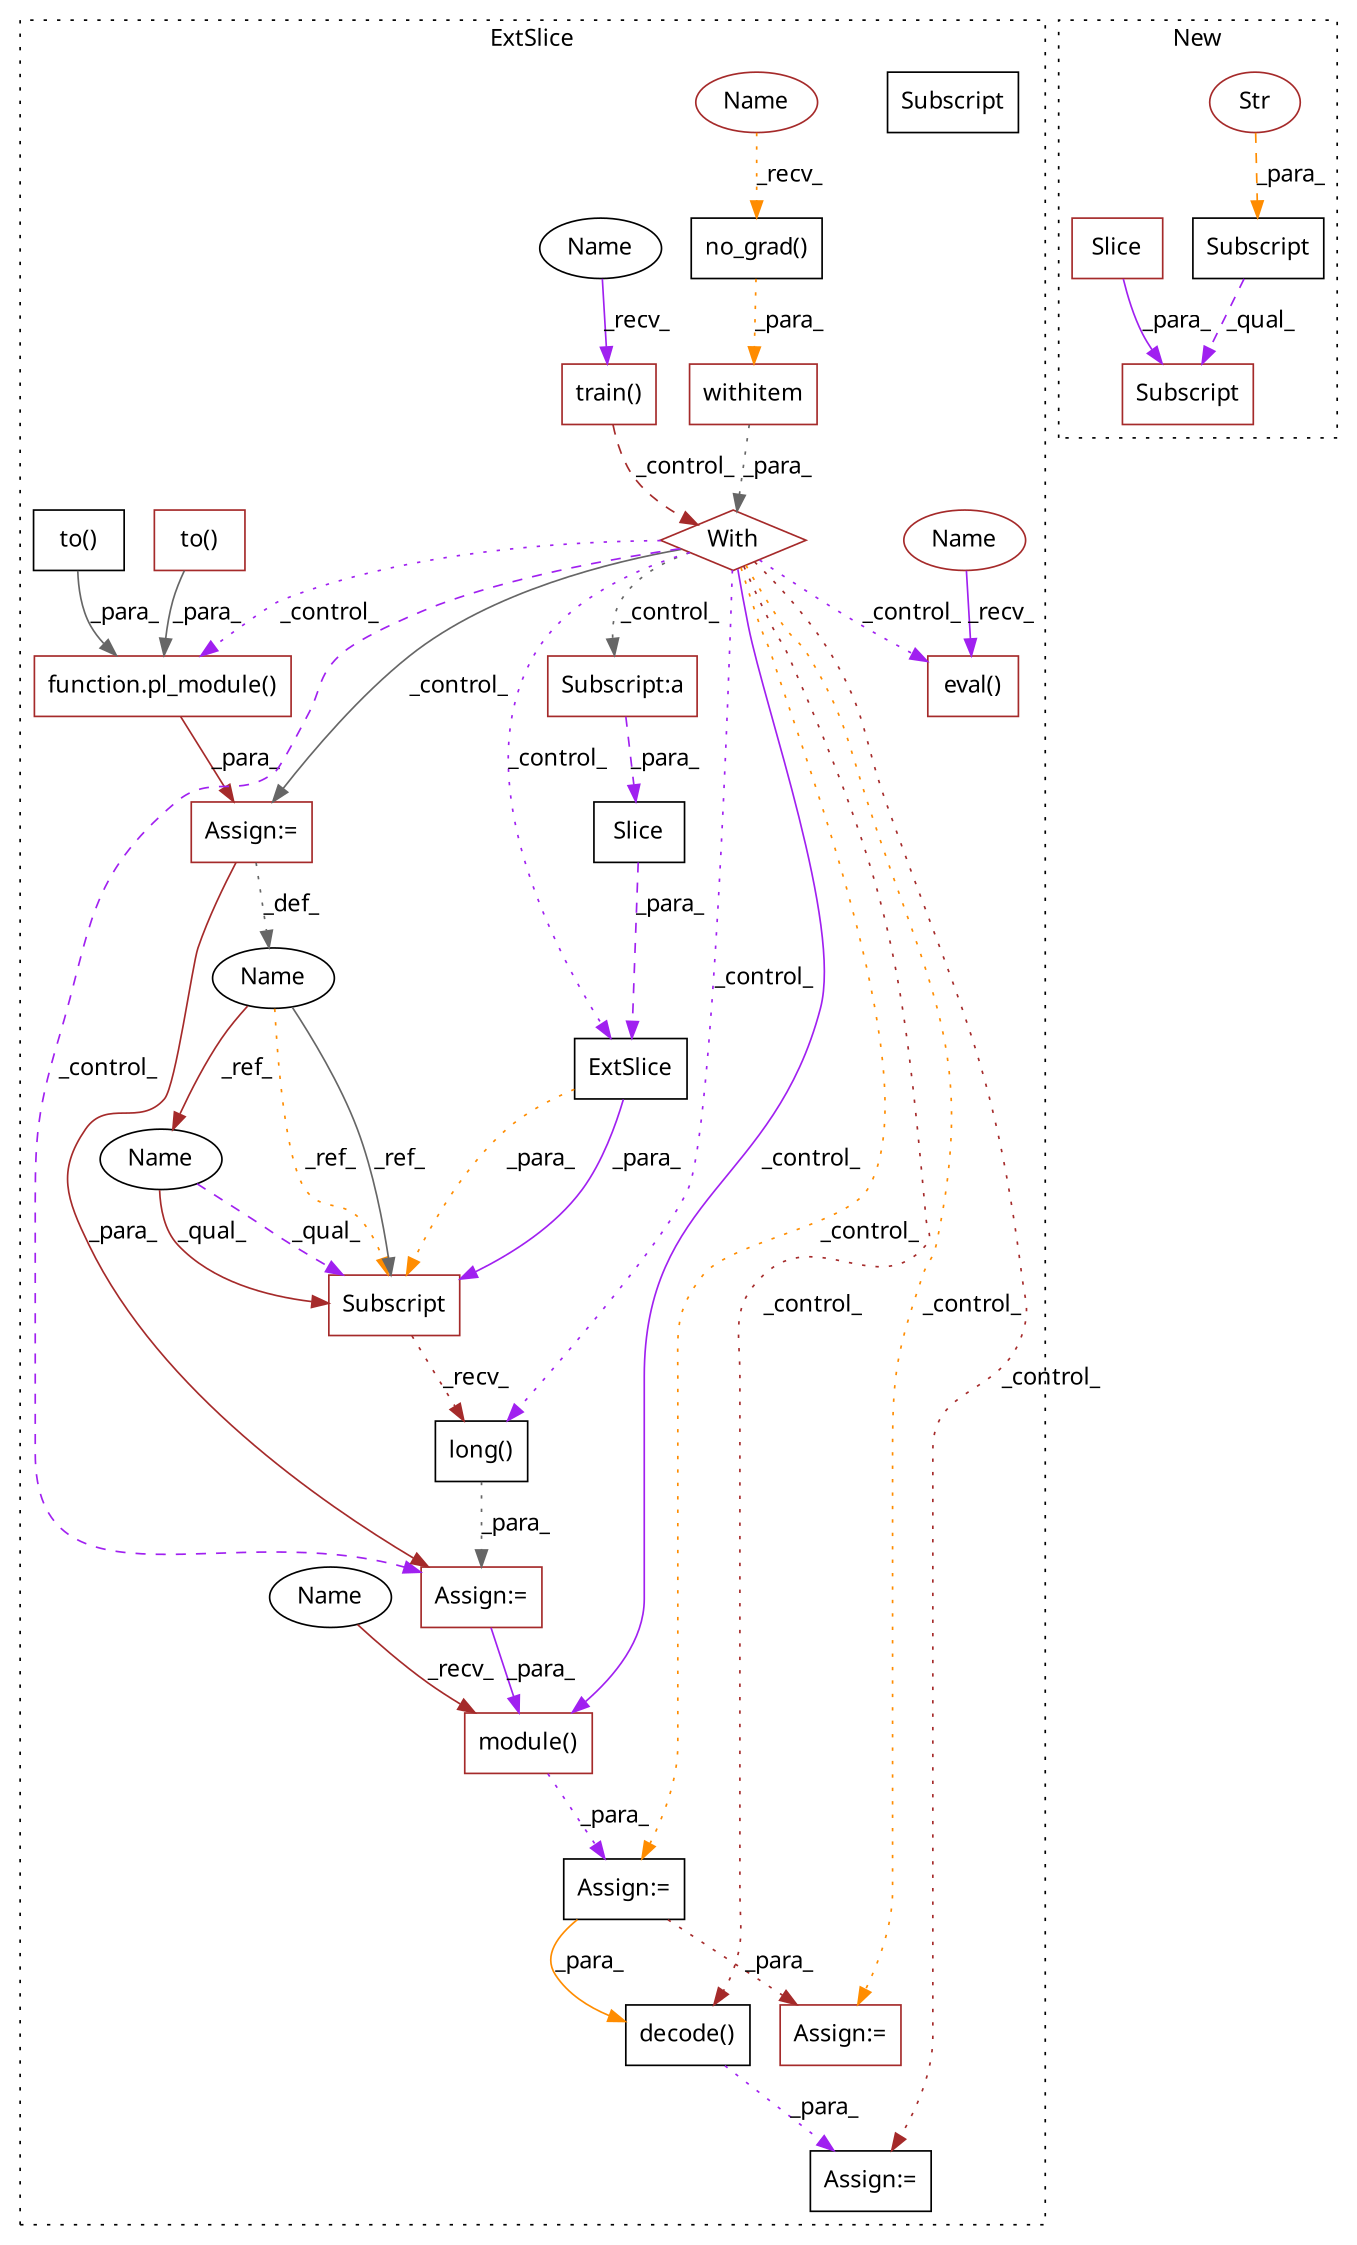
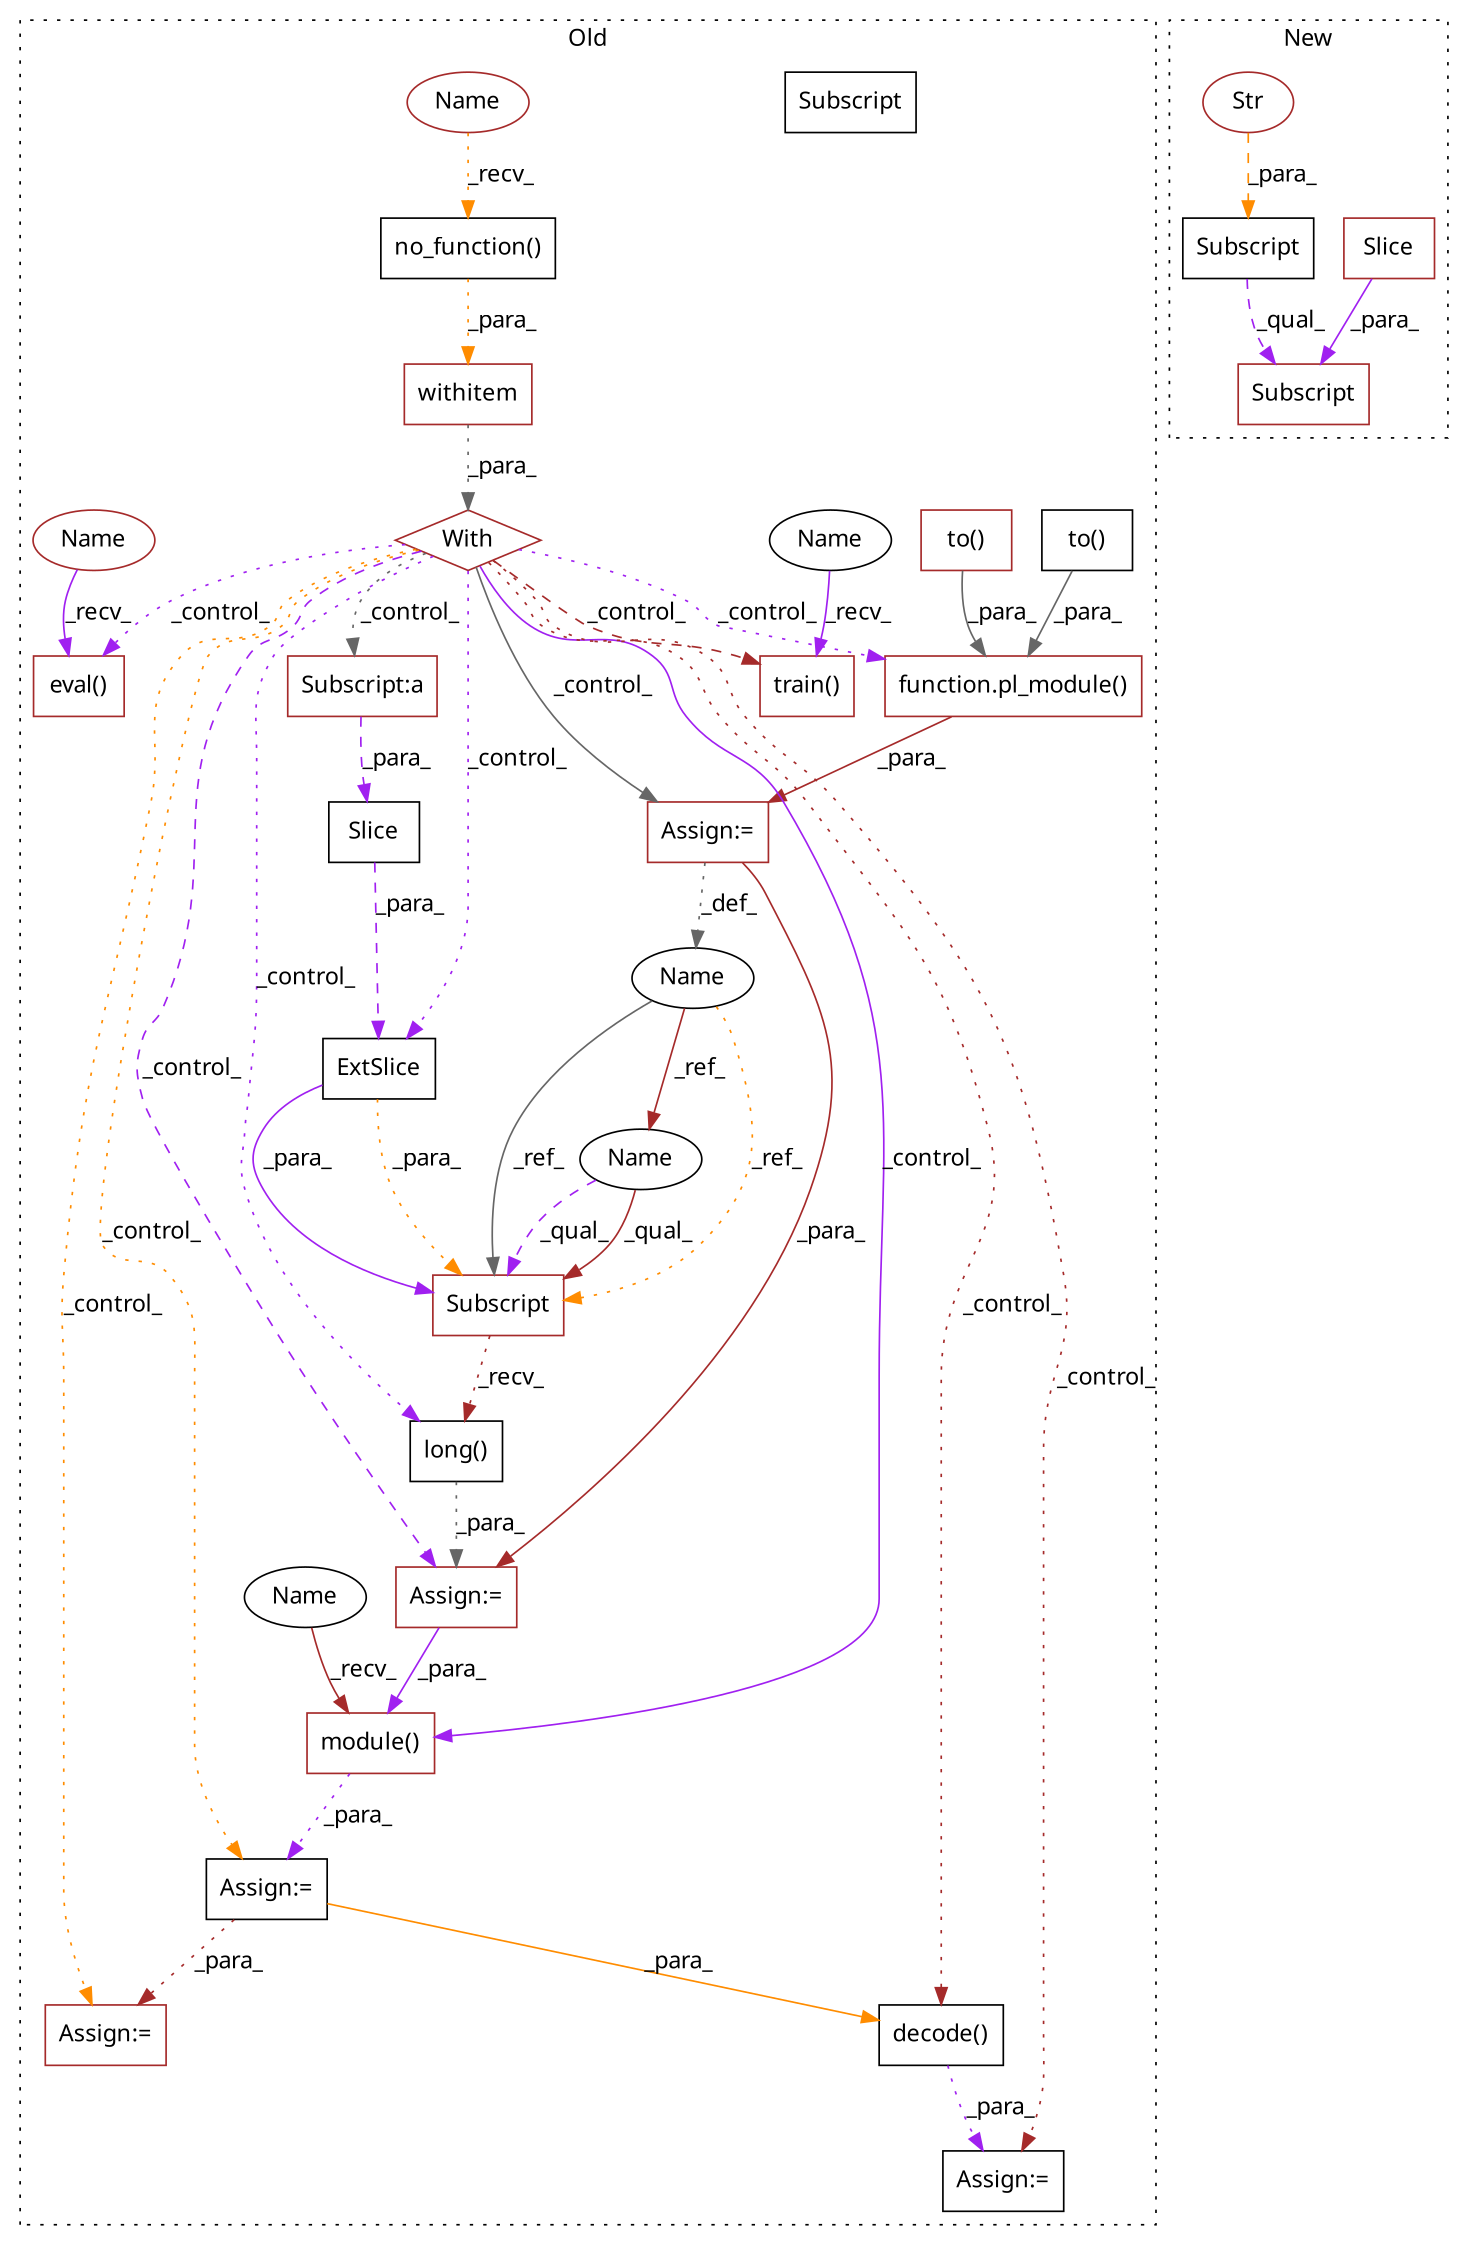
  digraph {
    fontname="Noto Sans"
    node [a=75 color=brown fontname="Noto Sans" l=3 s=15389 shape=box]
    edge [color=purple fontname="Noto Sans" style=dotted]
    n1 [l="13,11" label="module()" s="15582,15605"]
    n2 [a=68 color=black label="Assign:=" s=15579]
    n3 [a=68 color=black label="Assign:=" s=15702]
-   n4 [color=black l=15 label="no_grad()"]
+   n4 [color=black l=15 label="no_function()"]
    n5 [a=61 l=24 label="Subscript:a" s=15522]
    n6 [l="10,1" label="function.pl_module()" s="15464,15481"]
    n7 [color=black l=43 label="long()" s=15512]
    n8 [a=63 color=black l="36,0" label=Subscript s="15512,0"]
    n9 [a=39 l="5,28" label=With s="15384,15394" shape=diamond]
    n10 [a=49 l=5 label=withitem]
    n11 [a=80 color=black l=24 label=Slice s=15522]
    n12 [a=87 color=black l=6 label=Name s=15455 shape=ellipse]
    n13 [l=16 label="eval()" s=15422]
    n14 [a=85 color=black l=6 label=ExtSlice s=15512]
    n15 [l="5,1" label="to()" s="15342,15363"]
    n16 [color=black l="21,16" label="decode()" s="15705,15733"]
    n17 [color=black l="8,1" label="to()" s="15300,15324"]
    n18 [a=68 label="Assign:=" s=15461]
    n19 [a=68 l=4 label="Assign:=" s=15640]
    n20 [a=68 label="Assign:=" s=15509]
    n21 [l=17 label="train()" s=15783]
    n22 [a=63 l="36,0" label=Subscript s="15512,0"]
    n23 [a=87 color=black l=6 label=Name s=15512 shape=ellipse]
    n24 [a=87 color=black l=5 label=Name s=15582 shape=ellipse]
    n25 [a=87 l=5 label=Name shape=ellipse]
    n26 [a=87 l=9 label=Name s=15422 shape=ellipse]
    n27 [a=87 color=black l=9 label=Name s=15783 shape=ellipse]
    n28 [a=63 color=black l="12,0" label=Subscript s="14750,0"]
    n29 [a=66 label=Str s=14758 shape=ellipse]
    n30 [a=63 l="16,0" label=Subscript s="14750,0"]
    n31 [a=80 l=2 label=Slice s=14763]
    subgraph cluster_1 {
-     label=ExtSlice
+     label=Old
      style=dotted
      n1
      n2
      n3
      n4
      n5
      n6
      n7
      n8
      n9
      n10
      n11
      n12
      n13
      n14
      n15
      n16
      n17
      n18
      n19
      n20
      n21
      n22
      n23
      n24
      n25
      n26
      n27
    }
    subgraph cluster_2 {
      label=New
      style=dotted
      n28
      n29
      n30
      n31
    }
    n1 -> n2 [label=_para_]
    n2 -> n16 [color=darkorange label=_para_ style=solid]
    n2 -> n19 [color=brown label=_para_]
    n4 -> n10 [color=darkorange label=_para_]
    n5 -> n11 [label=_para_ style=dashed]
    n6 -> n18 [color=brown label=_para_ style=solid]
    n7 -> n20 [color=gray40 label=_para_]
    n9 -> n1 [label=_control_ style=solid]
    n9 -> n2 [color=darkorange label=_control_]
    n9 -> n3 [color=brown label=_control_]
    n9 -> n5 [color=gray40 label=_control_]
    n9 -> n6 [label=_control_]
    n9 -> n7 [label=_control_]
    n9 -> n13 [label=_control_]
    n9 -> n14 [label=_control_]
    n9 -> n16 [color=brown label=_control_]
    n9 -> n18 [color=gray40 label=_control_ style=solid]
    n9 -> n19 [color=darkorange label=_control_]
    n9 -> n20 [label=_control_ style=dashed]
-   n21 -> n9 [color=brown label=_control_ style=dashed]
+   n9 -> n21 [color=brown label=_control_ style=dashed]
    n10 -> n9 [color=gray40 label=_para_]
    n11 -> n14 [label=_para_ style=dashed]
    n12 -> n22 [color=darkorange label=_ref_]
    n12 -> n22 [color=gray40 label=_ref_ style=solid]
    n12 -> n23 [color=brown label=_ref_ style=solid]
    n14 -> n22 [label=_para_ style=solid]
    n14 -> n22 [color=darkorange label=_para_]
    n15 -> n6 [color=gray40 label=_para_ style=solid]
    n16 -> n3 [label=_para_]
    n17 -> n6 [color=gray40 label=_para_ style=solid]
    n18 -> n12 [color=gray40 label=_def_]
    n18 -> n20 [color=brown label=_para_ style=solid]
    n20 -> n1 [label=_para_ style=solid]
    n22 -> n7 [color=brown label=_recv_]
    n23 -> n22 [label=_qual_ style=dashed]
    n23 -> n22 [color=brown label=_qual_ style=solid]
    n24 -> n1 [color=brown label=_recv_ style=solid]
    n25 -> n4 [color=darkorange label=_recv_]
    n26 -> n13 [label=_recv_ style=solid]
    n27 -> n21 [label=_recv_ style=solid]
    n28 -> n30 [label=_qual_ style=dashed]
    n29 -> n28 [color=darkorange label=_para_ style=dashed]
    n31 -> n30 [label=_para_ style=solid]
  }
